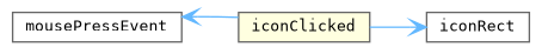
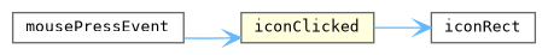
  digraph {
    fontname="DejaVu Sans Mono"
    rankdir=LR
    node [color=grey40 fillcolor=white fontname="DejaVu Sans Mono" fontsize=10 shape=box style=filled]
    edge [arrowhead=vee color=steelblue1 fontname="DejaVu Sans Mono" fontsize=10 labelfontname=Helvetica labelfontsize=10 style=solid]
    n1 [color=gray40 fontcolor=black height=0.2 label=mousePressEvent width=0.4]
    n2 [fillcolor=lightyellow height=0.2 label=iconClicked width=0.4]
    n3 [height=0.2 label=iconRect width=0.4]
-   n2 -> n1
+   n1 -> n2
    n2 -> n3
  }
